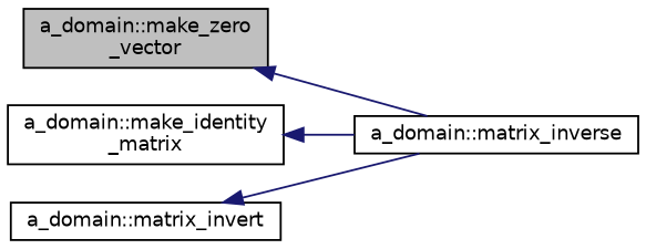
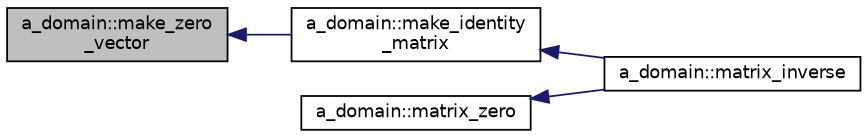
  digraph {
    rankdir=LR
    node [color=black fillcolor=white fontname=Helvetica fontsize=10 shape=record style=filled]
    edge [color=midnightblue dir=back fontname=Helvetica fontsize=10 labelfontname=Helvetica labelfontsize=10 style=solid]
    n1 [fillcolor=grey75 fontcolor=black height=0.2 label="a_domain::make_zero\l_vector" width=0.4]
    n2 [height=0.2 label="a_domain::make_identity\l_matrix" width=0.4]
    n3 [height=0.2 label="a_domain::matrix_inverse" width=0.4]
-   n4 [height=0.2 label="a_domain::matrix_invert" width=0.4]
-   n1 -> n3
+   n4 [height=0.2 label="a_domain::matrix_zero" width=0.4]
+   n1 -> n2
    n2 -> n3
    n4 -> n3
  }
